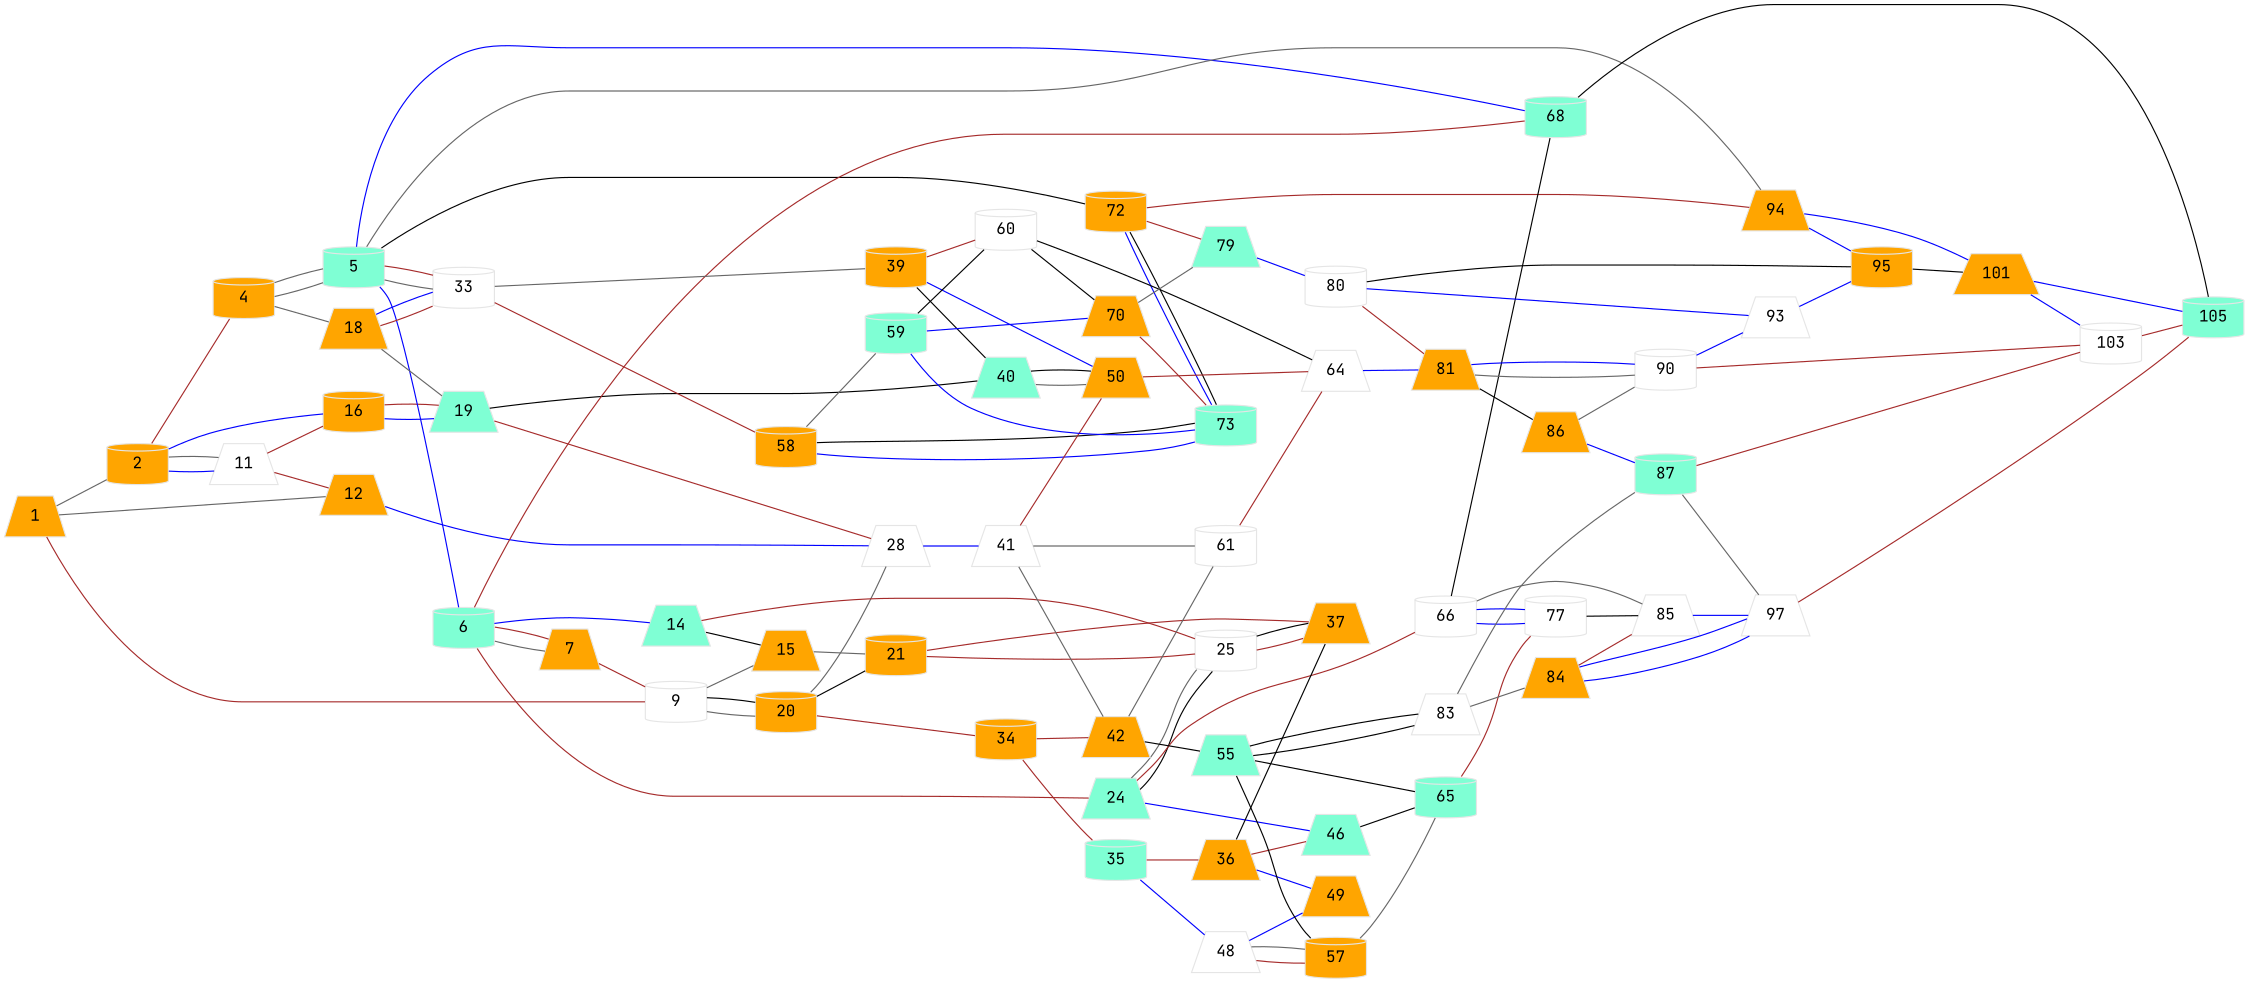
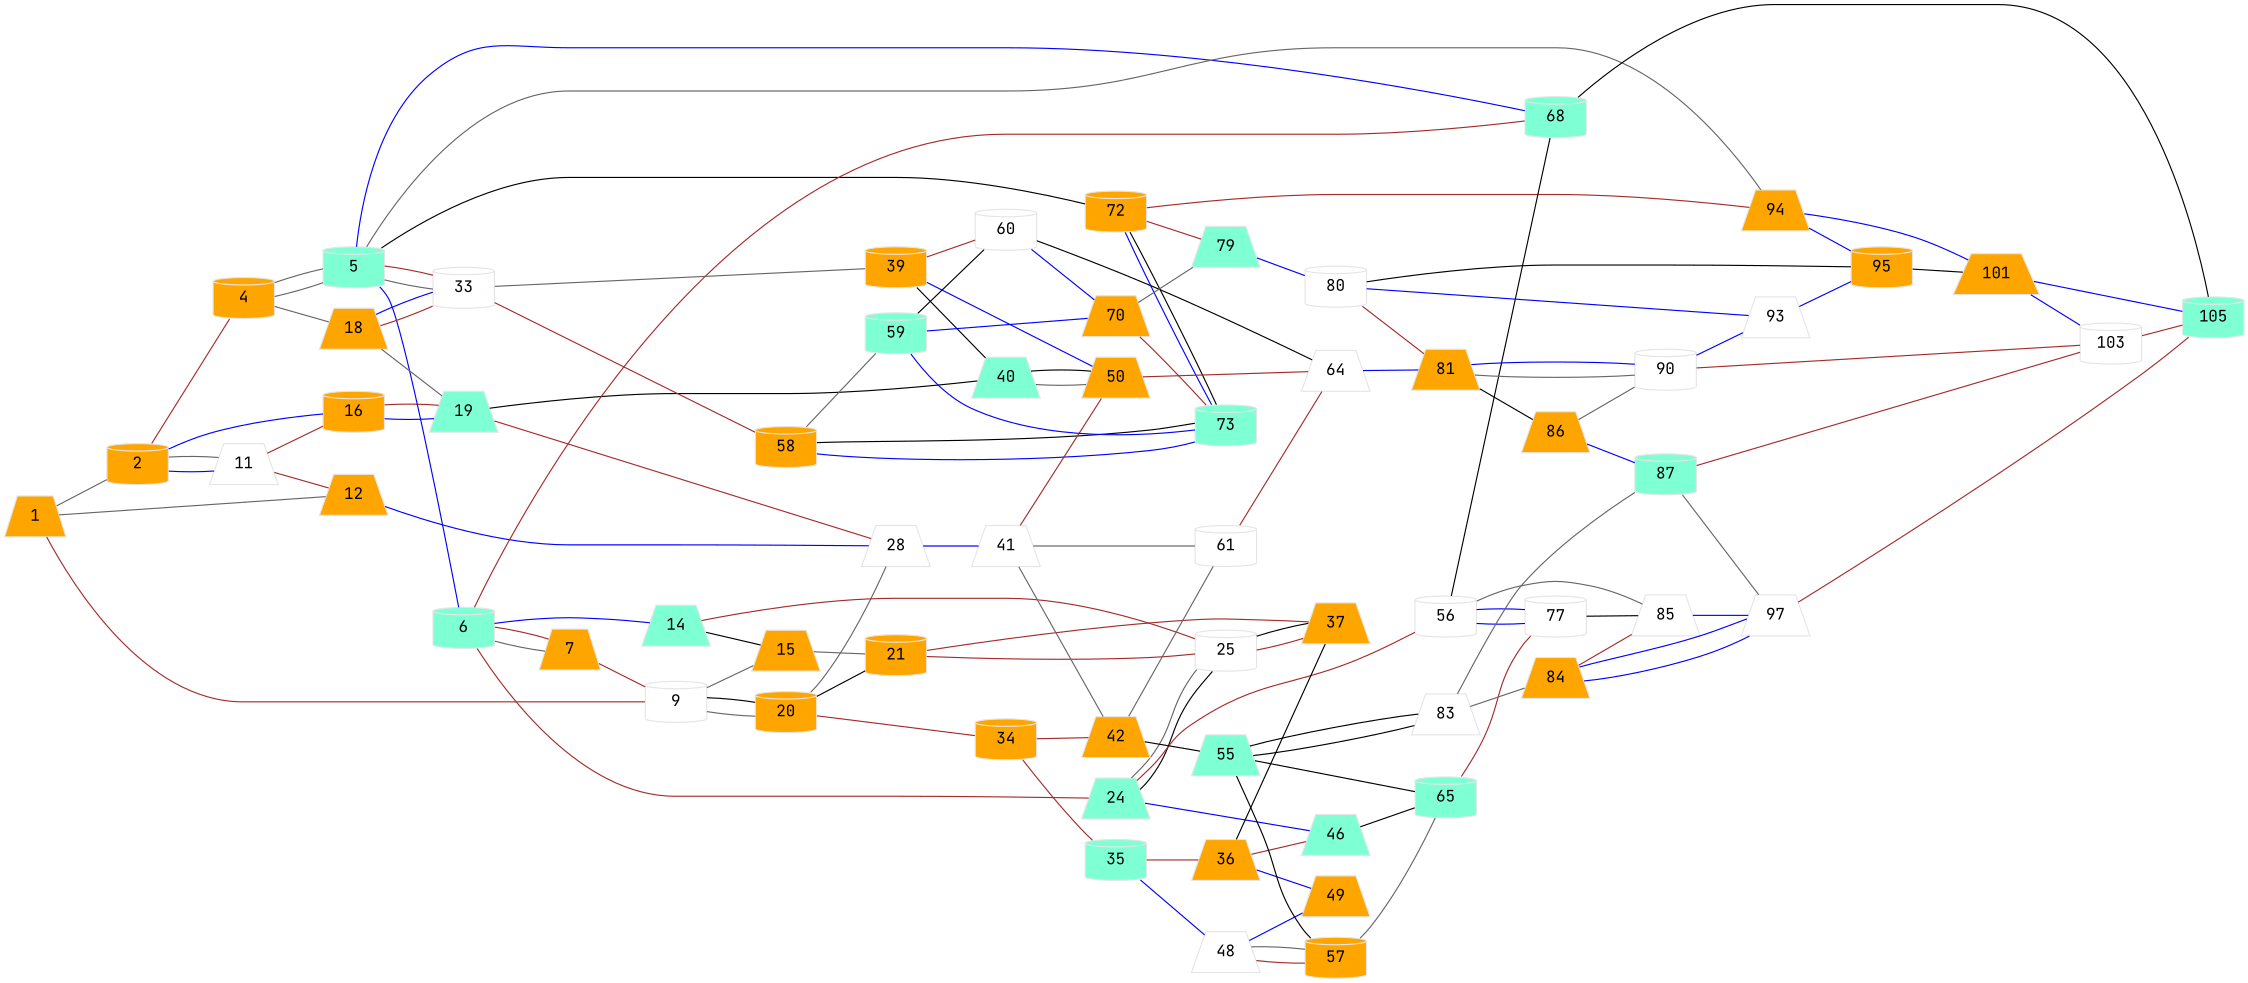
  graph {
    fontname="JetBrains Mono"
    rankdir=LR
    node [color=gray90 fillcolor=orange fontname="JetBrains Mono" shape=trapezium style=filled]
    edge [color=brown fontname="JetBrains Mono"]
    1 [super="+8"]
    2 [shape=cylinder super="+3"]
    9 [fillcolor=white shape=cylinder super="+10"]
    12 [super="+27"]
    4 [shape=cylinder]
    11 [fillcolor=white super="+17"]
    16 [shape=cylinder]
    15 [super="+22"]
    20 [shape=cylinder super="+29"]
    28 [fillcolor=white super="+32"]
    5 [fillcolor=aquamarine shape=cylinder super="+71"]
    18
    19 [fillcolor=aquamarine super="+31"]
    6 [fillcolor=aquamarine shape=cylinder super="+13"]
    33 [fillcolor=white shape=cylinder super="+38"]
    68 [fillcolor=aquamarine shape=cylinder]
    72 [shape=cylinder super="+89"]
    94 [super="+100"]
    7
    14 [fillcolor=aquamarine super="+23"]
    24 [fillcolor=aquamarine super="+47"]
    39 [shape=cylinder super="+53"]
    58 [shape=cylinder]
    105 [fillcolor=aquamarine shape=cylinder super="+106"]
    73 [fillcolor=aquamarine shape=cylinder super="+75"]
    79 [fillcolor=aquamarine]
    95 [shape=cylinder super="+99"]
    101 [super="+102"]
    25 [fillcolor=white shape=cylinder super="+26"]
    46 [fillcolor=aquamarine super="+62"]
-   66 [fillcolor=white shape=cylinder super="+67"]
+   66 [fillcolor=white shape=cylinder super="+67" label=56]
    21 [shape=cylinder super="+30"]
    34 [shape=cylinder super="+43"]
    41 [fillcolor=white super="+52"]
    37
    40 [fillcolor=aquamarine]
    50 [super="+51"]
    35 [fillcolor=aquamarine shape=cylinder super="+44"]
    42 [super="+54"]
    65 [fillcolor=aquamarine shape=cylinder super="+76"]
    77 [fillcolor=white shape=cylinder]
    85 [fillcolor=white super="+96"]
    61 [fillcolor=white shape=cylinder]
    60 [fillcolor=white shape=cylinder super="+63"]
    59 [fillcolor=aquamarine shape=cylinder super="+69"]
    36 [super="+45"]
    48 [fillcolor=white]
    55 [fillcolor=aquamarine super="+56"]
    49
    57 [shape=cylinder]
    64 [fillcolor=white super="+74"]
    70 [super="+78"]
    83 [fillcolor=white]
    81 [super="+82"]
    84
    87 [fillcolor=aquamarine shape=cylinder super="+88"]
    86
    90 [fillcolor=white shape=cylinder super="+91"]
    97 [fillcolor=white super="+98"]
    80 [fillcolor=white shape=cylinder super="+92"]
    93 [fillcolor=white]
    103 [fillcolor=white shape=cylinder super="+104"]
    1 -- 2 [color=gray40]
    1 -- 9
    1 -- 12 [color=gray40]
    2 -- 4
    2 -- 11 [color=blue]
    2 -- 11 [color=gray40]
    2 -- 16 [color=blue]
    9 -- 15 [color=gray40]
    9 -- 20 [color=gray40]
    9 -- 20 [color=black]
    12 -- 28 [color=blue]
    4 -- 5 [color=gray40]
    4 -- 5 [color=gray40]
    4 -- 18 [color=gray40]
    11 -- 12 [weight=2]
    11 -- 16
    16 -- 19 [color=blue]
    16 -- 19
    15 -- 21 [color=gray40]
    20 -- 28 [color=gray40]
    20 -- 21 [color=black]
    20 -- 34
    28 -- 41 [color=blue]
    5 -- 6 [color=blue]
    5 -- 33 [color=gray40]
    5 -- 33
    5 -- 68 [color=blue]
    5 -- 72 [color=black]
    5 -- 94 [color=gray40]
    18 -- 19 [color=gray40]
    18 -- 33
    18 -- 33 [color=blue]
    19 -- 28
    19 -- 40 [color=black]
    6 -- 68
    6 -- 7 [color=gray40]
    6 -- 7
    6 -- 14 [color=blue]
    6 -- 24
    33 -- 39 [color=gray40]
    33 -- 58
    68 -- 105 [color=black]
    72 -- 94
    72 -- 73 [color=blue]
    72 -- 73 [color=black]
    72 -- 79
    94 -- 95 [color=blue]
    94 -- 101 [color=blue]
    7 -- 9
    14 -- 15 [color=black weight=2]
    14 -- 25
    24 -- 25 [color=black]
    24 -- 25 [color=gray40]
    24 -- 46 [color=blue]
    24 -- 66
    39 -- 40 [color=black]
    39 -- 50 [color=blue]
    39 -- 60
    58 -- 73 [color=blue]
    58 -- 73 [color=black]
    58 -- 59 [color=gray40]
    79 -- 80 [color=blue]
    95 -- 101 [color=black]
    101 -- 105 [color=blue]
    101 -- 103 [color=blue]
    25 -- 37
    25 -- 37 [color=black]
    46 -- 65 [color=black]
    66 -- 68 [color=black]
    66 -- 77 [color=blue]
    66 -- 77 [color=blue]
    66 -- 85 [color=gray40]
    21 -- 25
    21 -- 37
    34 -- 35 [weight=2]
    34 -- 42
    41 -- 50
    41 -- 42 [color=gray40]
    41 -- 61 [color=gray40]
    40 -- 50 [color=gray40]
    40 -- 50 [color=black]
    50 -- 64
    35 -- 36
    35 -- 48 [color=blue]
    42 -- 61 [color=gray40]
    42 -- 55 [color=black]
    65 -- 77
    77 -- 85 [color=black]
    85 -- 97 [color=blue]
    61 -- 64
    60 -- 64 [color=black]
-   60 -- 70 [color=black]
+   60 -- 70 [color=blue]
    59 -- 73 [color=blue]
    59 -- 60 [color=black]
    59 -- 70 [color=blue]
    36 -- 46
    36 -- 37 [color=black]
    36 -- 49 [color=blue]
    48 -- 49 [color=blue]
    48 -- 57
    48 -- 57 [color=gray40]
    55 -- 65 [color=black]
    55 -- 57 [color=black]
    55 -- 83 [color=black]
    55 -- 83 [color=black]
    57 -- 65 [color=gray40]
    64 -- 81 [color=blue]
    70 -- 73
    70 -- 79 [color=gray40]
    83 -- 84 [color=gray40]
    83 -- 87 [color=gray40]
    81 -- 86 [color=black]
    81 -- 90 [color=gray40]
    81 -- 90 [color=blue]
    84 -- 85
    84 -- 97 [color=blue]
    84 -- 97 [color=blue]
    87 -- 97 [color=gray40]
    87 -- 103
    86 -- 87 [color=blue]
    86 -- 90 [color=gray40]
    90 -- 93 [color=blue]
    90 -- 103
    97 -- 105
    80 -- 95 [color=black]
    80 -- 81
    80 -- 93 [color=blue]
    93 -- 95 [color=blue]
    103 -- 105
  }
